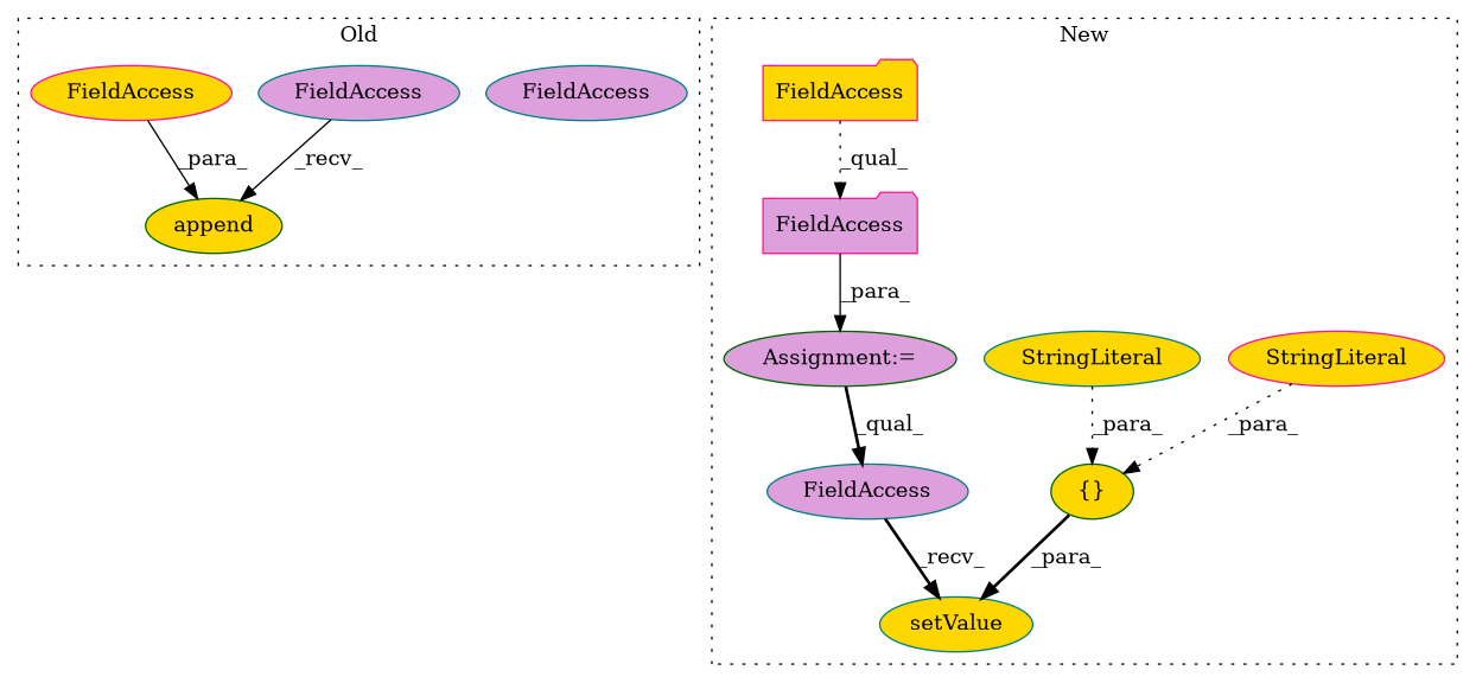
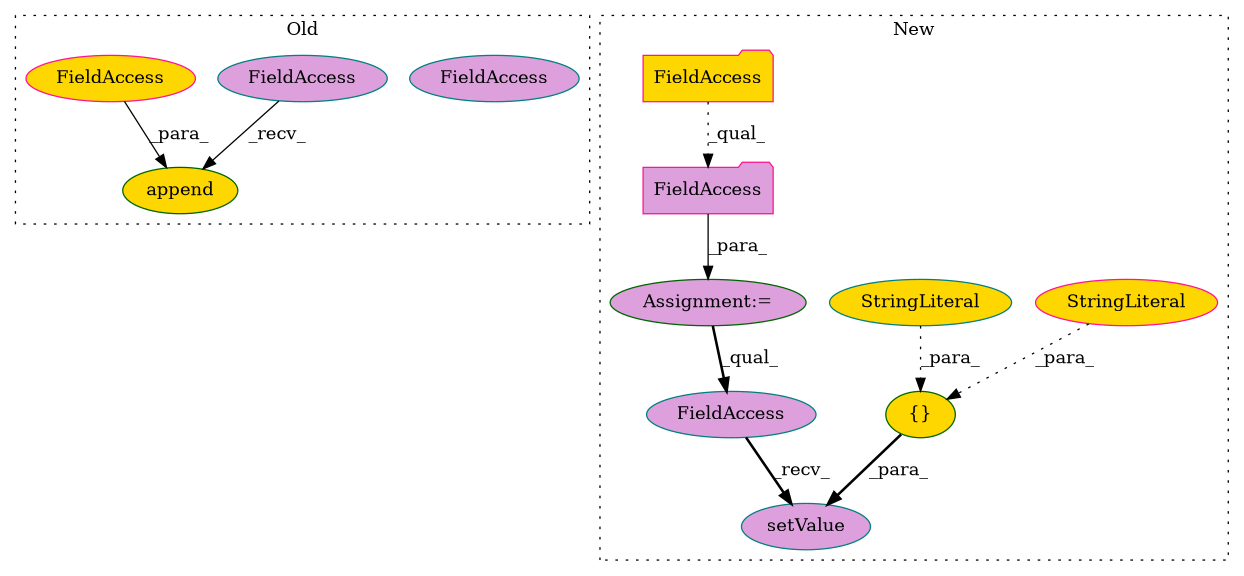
  digraph {
    node [a=22 l=13 s=1311 shape=ellipse style=filled fillcolor=gold color=teal]
    edge [style=solid]
    n1 [a=32 l="7,1" label=append s="1325,1359" color=darkgreen]
    n2 [label=FieldAccess fillcolor=plum]
    n3 [label=FieldAccess fillcolor=plum]
    n4 [l=27 label=FieldAccess s=1332 color=deeppink]
-   n5 [a=32 l="9,1" label=setValue s="1043,1094"]
+   n5 [a=32 l="9,1" label=setValue s="1043,1094" fillcolor=plum]
    n6 [a=4 l="1,1" label="{}" s="1064,1093" color=darkgreen]
    n7 [a=45 l=17 label=StringLiteral s=1076 color=deeppink]
    n8 [a=45 l=10 label=StringLiteral s=1065]
    n9 [l=28 label=FieldAccess s=1014 fillcolor=plum]
    n10 [a=7 l=1 label="Assignment:=" s=966 fillcolor=plum color=darkgreen]
    n11 [l=41 label=FieldAccess s=967 shape=folder fillcolor=plum color=deeppink]
    n12 [l=24 label=FieldAccess s=967 shape=folder color=deeppink]
    subgraph cluster_1 {
      label=Old
      style=dotted
      n1
      n2
      n3
      n4
    }
    subgraph cluster_2 {
      label=New
      style=dotted
      n5
      n6
      n7
      n8
      n9
      n10
      n11
      n12
    }
    n3 -> n1 [label=_recv_]
    n4 -> n1 [label=_para_]
    n6 -> n5 [label=_para_ style=bold]
    n7 -> n6 [label=_para_ style=dotted]
    n8 -> n6 [label=_para_ style=dotted]
    n9 -> n5 [label=_recv_ style=bold]
    n10 -> n9 [label=_qual_ style=bold]
    n11 -> n10 [label=_para_]
    n12 -> n11 [label=_qual_ style=dotted]
  }
